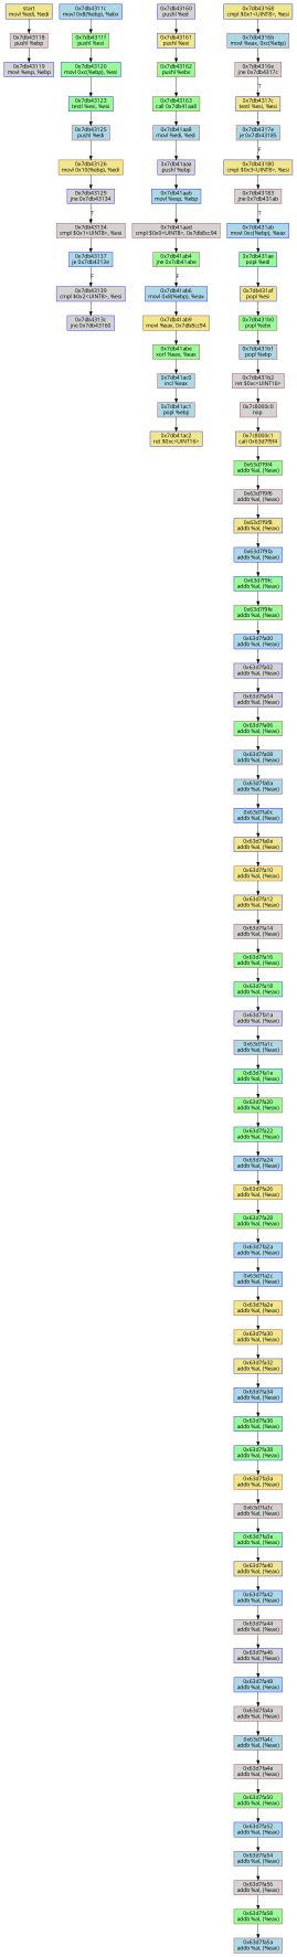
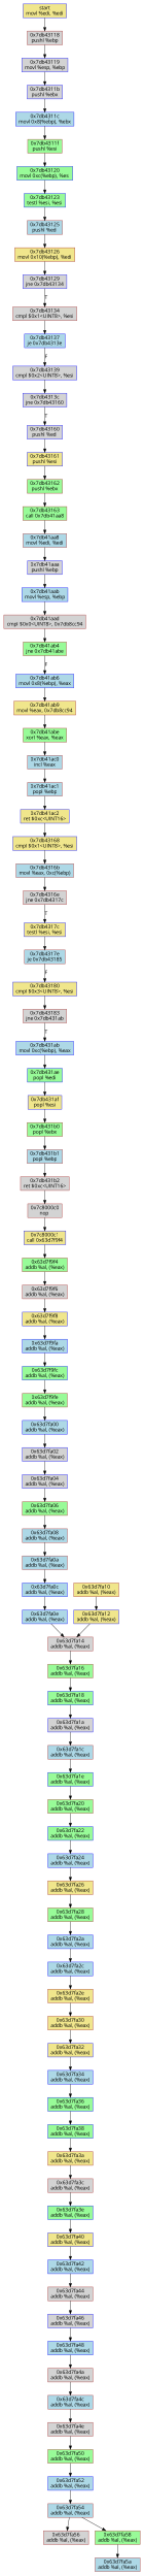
  digraph {
    fontname="Open Sans"
    node [color=blue fillcolor=lightblue fontname="Open Sans" shape=rectangle style=filled]
    edge [color="#000000" fontname="Open Sans"]
    n1 [fillcolor=khaki label="start\nmovl %edi, %edi"]
    n2 [color=brown fillcolor=lightgrey label="0x7db43118\npushl %ebp"]
    n3 [fillcolor=lightgrey label="0x7db43119\nmovl %esp, %ebp"]
+   n4 [fillcolor=lightgrey label="0x7db4311b\npushl %ebx"]
    n5 [label="0x7db4311c\nmovl 0x8(%ebp), %ebx"]
    n6 [color=brown fillcolor=palegreen label="0x7db4311f\npushl %esi"]
    n7 [fillcolor=palegreen label="0x7db43120\nmovl 0xc(%ebp), %esi"]
    n8 [fillcolor=palegreen label="0x7db43123\ntestl %esi, %esi"]
    n9 [color=brown label="0x7db43125\npushl %edi"]
    n10 [color=brown fillcolor=khaki label="0x7db43126\nmovl 0x10(%ebp), %edi"]
    n11 [fillcolor=lightgrey label="0x7db43129\njne 0x7db43134"]
    n12 [color=brown fillcolor=lightgrey label="0x7db43134\ncmpl $0x1<UINT8>, %esi"]
    n13 [label="0x7db43137\nje 0x7db4313e"]
    n14 [fillcolor=lightgrey label="0x7db43139\ncmpl $0x2<UINT8>, %esi"]
    n15 [fillcolor=lightgrey label="0x7db4313c\njne 0x7db43160"]
    n16 [fillcolor=lightgrey label="0x7db43160\npushl %edi"]
    n17 [fillcolor=khaki label="0x7db43161\npushl %esi"]
    n18 [color=brown fillcolor=palegreen label="0x7db43162\npushl %ebx"]
    n19 [color=brown fillcolor=palegreen label="0x7db43163\ncall 0x7db41aa8"]
    n20 [color=brown label="0x7db41aa8\nmovl %edi, %edi"]
    n21 [fillcolor=lightgrey label="0x7db41aaa\npushl %ebp"]
    n22 [label="0x7db41aab\nmovl %esp, %ebp"]
    n23 [color=brown fillcolor=lightgrey label="0x7db41aad\ncmpl $0x0<UINT8>, 0x7db8cc94"]
    n24 [color=brown fillcolor=palegreen label="0x7db41ab4\njne 0x7db41abe"]
    n25 [label="0x7db41ab6\nmovl 0x8(%ebp), %eax"]
    n26 [color=brown fillcolor=khaki label="0x7db41ab9\nmovl %eax, 0x7db8cc94"]
    n27 [color=brown fillcolor=palegreen label="0x7db41abe\nxorl %eax, %eax"]
    n28 [color=brown label="0x7db41ac0\nincl %eax"]
    n29 [color=brown label="0x7db41ac1\npopl %ebp"]
    n30 [fillcolor=khaki label="0x7db41ac2\nret $0xc<UINT16>"]
    n31 [fillcolor=khaki label="0x7db43168\ncmpl $0x1<UINT8>, %esi"]
    n32 [color=brown label="0x7db4316b\nmovl %eax, 0xc(%ebp)"]
    n33 [color=brown fillcolor=lightgrey label="0x7db4316e\njne 0x7db4317c"]
    n34 [fillcolor=khaki label="0x7db4317c\ntestl %esi, %esi"]
    n35 [color=brown label="0x7db4317e\nje 0x7db43185"]
    n36 [fillcolor=khaki label="0x7db43180\ncmpl $0x3<UINT8>, %esi"]
    n37 [color=brown fillcolor=lightgrey label="0x7db43183\njne 0x7db431ab"]
    n38 [label="0x7db431ab\nmovl 0xc(%ebp), %eax"]
    n39 [fillcolor=palegreen label="0x7db431ae\npopl %edi"]
    n40 [fillcolor=khaki label="0x7db431af\npopl %esi"]
    n41 [color=brown fillcolor=palegreen label="0x7db431b0\npopl %ebx"]
    n42 [color=brown label="0x7db431b1\npopl %ebp"]
    n43 [color=brown fillcolor=lightgrey label="0x7db431b2\nret $0xc<UINT16>"]
    n44 [color=brown fillcolor=lightgrey label="0x7c8000c0\nnop "]
    n45 [fillcolor=khaki label="0x7c8000c1\ncall 0x63d7f9f4"]
    n46 [color=brown fillcolor=palegreen label="0x63d7f9f4\naddb %al, (%eax)"]
    n47 [color=brown fillcolor=lightgrey label="0x63d7f9f6\naddb %al, (%eax)"]
    n48 [fillcolor=khaki label="0x63d7f9f8\naddb %al, (%eax)"]
    n49 [label="0x63d7f9fa\naddb %al, (%eax)"]
    n50 [fillcolor=palegreen label="0x63d7f9fc\naddb %al, (%eax)"]
    n51 [color=brown fillcolor=palegreen label="0x63d7f9fe\naddb %al, (%eax)"]
    n52 [label="0x63d7fa00\naddb %al, (%eax)"]
    n53 [fillcolor=lightgrey label="0x63d7fa02\naddb %al, (%eax)"]
    n54 [fillcolor=lightgrey label="0x63d7fa04\naddb %al, (%eax)"]
    n55 [color=brown fillcolor=palegreen label="0x63d7fa06\naddb %al, (%eax)"]
    n56 [color=brown label="0x63d7fa08\naddb %al, (%eax)"]
    n57 [color=brown label="0x63d7fa0a\naddb %al, (%eax)"]
    n58 [label="0x63d7fa0c\naddb %al, (%eax)"]
-   n59 [fillcolor=khaki label="0x63d7fa0e\naddb %al, (%eax)"]
+   n59 [label="0x63d7fa0e\naddb %al, (%eax)"]
    n60 [color=brown fillcolor=khaki label="0x63d7fa10\naddb %al, (%eax)"]
    n61 [fillcolor=khaki label="0x63d7fa12\naddb %al, (%eax)"]
    n62 [color=brown fillcolor=lightgrey label="0x63d7fa14\naddb %al, (%eax)"]
    n63 [color=brown fillcolor=palegreen label="0x63d7fa16\naddb %al, (%eax)"]
    n64 [fillcolor=palegreen label="0x63d7fa18\naddb %al, (%eax)"]
    n65 [fillcolor=lightgrey label="0x63d7fa1a\naddb %al, (%eax)"]
    n66 [color=brown label="0x63d7fa1c\naddb %al, (%eax)"]
    n67 [fillcolor=palegreen label="0x63d7fa1e\naddb %al, (%eax)"]
    n68 [color=brown fillcolor=palegreen label="0x63d7fa20\naddb %al, (%eax)"]
    n69 [fillcolor=palegreen label="0x63d7fa22\naddb %al, (%eax)"]
    n70 [label="0x63d7fa24\naddb %al, (%eax)"]
    n71 [color=brown fillcolor=khaki label="0x63d7fa26\naddb %al, (%eax)"]
    n72 [color=brown fillcolor=palegreen label="0x63d7fa28\naddb %al, (%eax)"]
    n73 [label="0x63d7fa2a\naddb %al, (%eax)"]
    n74 [label="0x63d7fa2c\naddb %al, (%eax)"]
    n75 [color=brown fillcolor=khaki label="0x63d7fa2e\naddb %al, (%eax)"]
    n76 [color=brown fillcolor=khaki label="0x63d7fa30\naddb %al, (%eax)"]
    n77 [fillcolor=khaki label="0x63d7fa32\naddb %al, (%eax)"]
    n78 [label="0x63d7fa34\naddb %al, (%eax)"]
    n79 [fillcolor=palegreen label="0x63d7fa36\naddb %al, (%eax)"]
    n80 [fillcolor=palegreen label="0x63d7fa38\naddb %al, (%eax)"]
    n81 [color=brown fillcolor=khaki label="0x63d7fa3a\naddb %al, (%eax)"]
    n82 [color=brown fillcolor=lightgrey label="0x63d7fa3c\naddb %al, (%eax)"]
    n83 [fillcolor=palegreen label="0x63d7fa3e\naddb %al, (%eax)"]
    n84 [fillcolor=khaki label="0x63d7fa40\naddb %al, (%eax)"]
    n85 [label="0x63d7fa42\naddb %al, (%eax)"]
    n86 [color=brown fillcolor=lightgrey label="0x63d7fa44\naddb %al, (%eax)"]
    n87 [fillcolor=lightgrey label="0x63d7fa46\naddb %al, (%eax)"]
    n88 [label="0x63d7fa48\naddb %al, (%eax)"]
    n89 [color=brown fillcolor=lightgrey label="0x63d7fa4a\naddb %al, (%eax)"]
    n90 [color=brown label="0x63d7fa4c\naddb %al, (%eax)"]
    n91 [color=brown fillcolor=lightgrey label="0x63d7fa4e\naddb %al, (%eax)"]
    n92 [color=brown fillcolor=palegreen label="0x63d7fa50\naddb %al, (%eax)"]
    n93 [label="0x63d7fa52\naddb %al, (%eax)"]
    n94 [color=brown label="0x63d7fa54\naddb %al, (%eax)"]
    n95 [color=brown fillcolor=lightgrey label="0x63d7fa56\naddb %al, (%eax)"]
    n96 [color=brown fillcolor=palegreen label="0x63d7fa58\naddb %al, (%eax)"]
    n97 [color=brown label="0x63d7fa5a\naddb %al, (%eax)"]
    n1 -> n2
    n2 -> n3
+   n3 -> n4
+   n4 -> n5
    n5 -> n6
    n6 -> n7
    n7 -> n8
    n8 -> n9
    n9 -> n10
    n10 -> n11
    n11 -> n12 [label=T]
    n12 -> n13
    n13 -> n14 [label=F]
    n14 -> n15
+   n15 -> n16 [label=T]
    n16 -> n17
    n17 -> n18
    n18 -> n19
    n19 -> n20
    n20 -> n21
    n21 -> n22
    n22 -> n23
    n23 -> n24
    n24 -> n25 [label=F]
    n25 -> n26
    n26 -> n27
    n27 -> n28
    n28 -> n29
    n29 -> n30
+   n30 -> n31
    n31 -> n32
    n32 -> n33
    n33 -> n34 [label=T]
    n34 -> n35
    n35 -> n36 [label=F]
    n36 -> n37
    n37 -> n38 [label=T]
    n38 -> n39
    n39 -> n40
    n40 -> n41
    n41 -> n42
    n42 -> n43
    n43 -> n44
    n44 -> n45
    n45 -> n46
    n46 -> n47
    n47 -> n48
    n48 -> n49
    n49 -> n50
    n50 -> n51
    n51 -> n52
    n52 -> n53
    n53 -> n54
    n54 -> n55
    n55 -> n56
    n56 -> n57
    n57 -> n58
    n58 -> n59
-   n59 -> n60
+   n59 -> n62
    n60 -> n61
    n61 -> n62
    n62 -> n63
    n63 -> n64
    n64 -> n65
    n65 -> n66
    n66 -> n67
    n67 -> n68
    n68 -> n69
    n69 -> n70
    n70 -> n71
    n71 -> n72
    n72 -> n73
    n73 -> n74
    n74 -> n75
    n75 -> n76
    n76 -> n77
    n77 -> n78
    n78 -> n79
    n79 -> n80
    n80 -> n81
    n81 -> n82
    n82 -> n83
    n83 -> n84
    n84 -> n85
    n85 -> n86
    n86 -> n87
    n87 -> n88
    n88 -> n89
    n89 -> n90
    n90 -> n91
    n91 -> n92
    n92 -> n93
    n93 -> n94
    n94 -> n95
-   n95 -> n96
+   n94 -> n96
    n96 -> n97
  }
